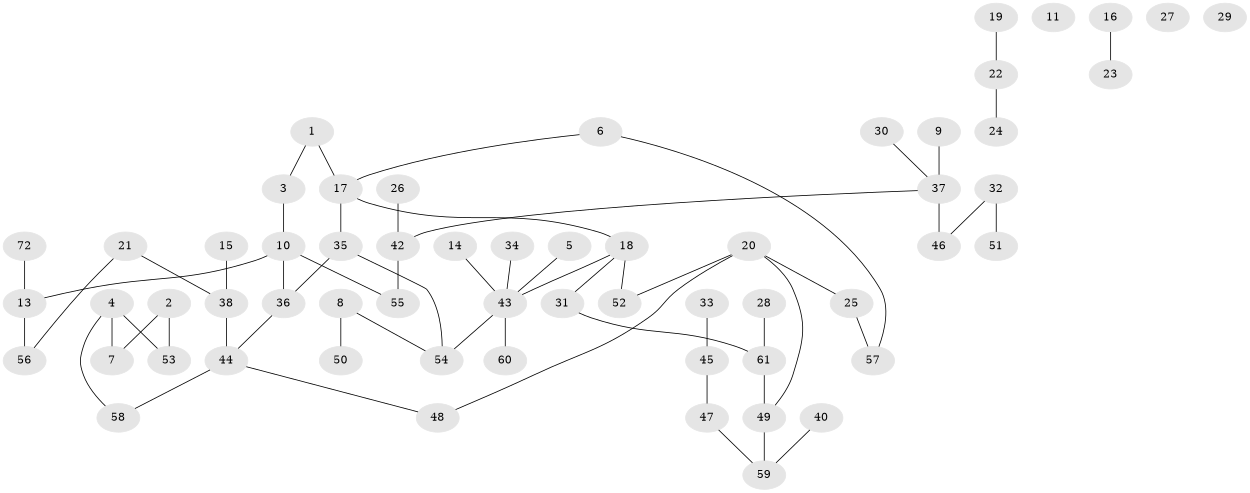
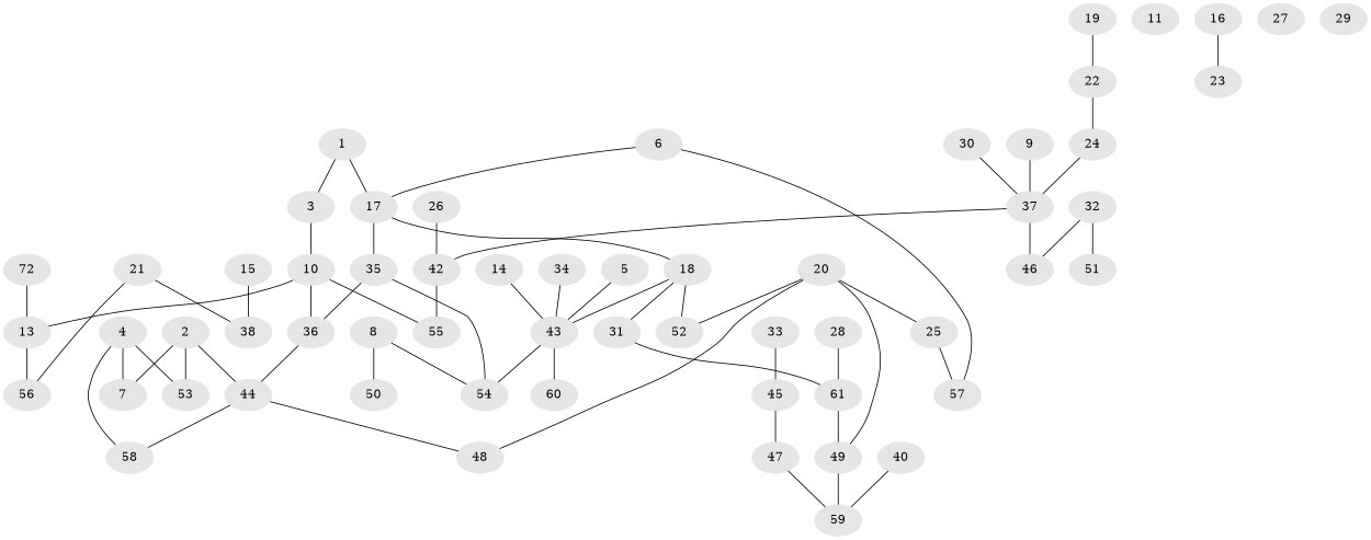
  graph {
    node [color=gray90 style=filled]
    1
    3
    17
    10
    18
    35
    2
    7
    53
    13
    36
    55
    4
    58
    5
    43
    30
    37
    54
    60
    6
    57
    8
    50
    9
    42
    46
    56
    44
    11
    n31 [label=72]
    14
    15
    38
    16
    23
    31
    52
    n39 [label=61]
    19
    22
    24
    20
    25
    48
    49
    59
    21
    26
    27
    28
    29
    32
    51
    33
    45
    47
    34
    40
    1 -- 3
    1 -- 17
    3 -- 10
    17 -- 18
    17 -- 35
    10 -- 13
    10 -- 36
    10 -- 55
    18 -- 43
    18 -- 31
    18 -- 52
    35 -- 36
    35 -- 54
    2 -- 7
    2 -- 53
    13 -- 56
    36 -- 44
    4 -- 7
    4 -- 53
    4 -- 58
    5 -- 43
    43 -- 54
    43 -- 60
    30 -- 37
    37 -- 42
    37 -- 46
    6 -- 17
    6 -- 57
    8 -- 54
    8 -- 50
    9 -- 37
    42 -- 55
    44 -- 58
    44 -- 48
    n31 -- 13
    14 -- 43
    15 -- 38
-   38 -- 44
+   2 -- 44
    16 -- 23
    31 -- n39
    n39 -- 49
    19 -- 22
    22 -- 24
+   24 -- 37
    20 -- 52
    20 -- 25
    20 -- 48
    20 -- 49
    25 -- 57
    49 -- 59
    21 -- 56
    21 -- 38
    26 -- 42
    28 -- n39
    32 -- 46
    32 -- 51
    33 -- 45
    45 -- 47
    47 -- 59
    34 -- 43
    40 -- 59
  }
